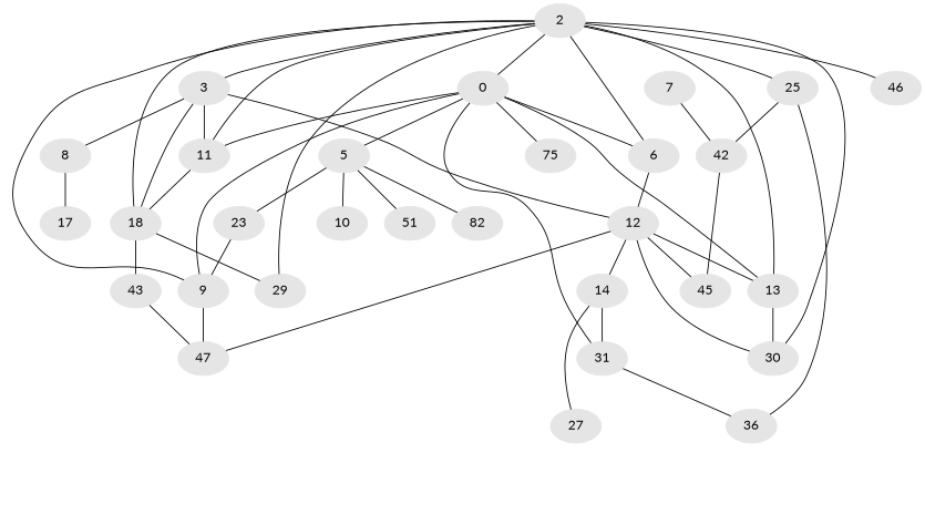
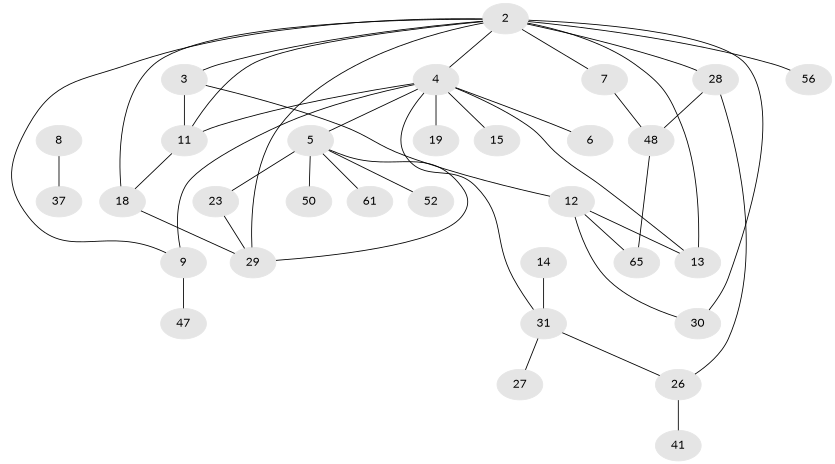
  graph {
    fontname=Lato
    node [color=gray90 fontname=Lato style=filled]
    edge [fontname=Lato]
    2 [super="+16"]
    3 [super="+26"]
-   4 [super="+39" label=0]
+   4 [super="+39"]
    7
    9 [super="+38"]
    11
    13 [super="+20"]
    18 [super="+25"]
-   28 [label=25]
+   28
    29 [super="+32"]
    30 [super="+50"]
-   46
+   46 [label=56]
    8
    12 [super="+21"]
    5 [super="+35"]
    6 [super="+34"]
-   15 [label=75]
+   15
+   19 [super="+22"]
    31 [super="+49"]
-   42 [super="+44"]
+   42 [super="+44" label=48]
    47
-   43
-   36 [super="+40"]
-   17 [super="+37"]
+   36 [super="+40" label=26]
+   17 [super="+37" label=37]
    14 [super="+24"]
-   45
-   10
+   45 [label=65]
+   10 [label=50]
    23 [super="+33"]
-   51
-   52 [label=82]
+   51 [label=61]
+   52
    27
+   41
    2 -- 3
    2 -- 4
-   2 -- 6
+   2 -- 7
    2 -- 9
    2 -- 11
    2 -- 13
    2 -- 18
    2 -- 28
    2 -- 29
    2 -- 30
    2 -- 46
    3 -- 11
-   3 -- 18
-   3 -- 8
    3 -- 12
    4 -- 9
    4 -- 11
    4 -- 13
    4 -- 5
    4 -- 6
    4 -- 15
+   4 -- 19
    4 -- 31
    7 -- 42
    9 -- 47
    11 -- 18
-   13 -- 30
    18 -- 29
-   18 -- 43
    28 -- 42
    28 -- 36
    8 -- 17
    12 -- 13
    12 -- 30
-   12 -- 47
-   12 -- 14
    12 -- 45
+   5 -- 29
    5 -- 10
    5 -- 23
    5 -- 51
    5 -- 52
-   6 -- 12
    31 -- 36
    42 -- 45
-   43 -- 47
+   36 -- 41
    14 -- 31 [weight=2]
-   14 -- 27
-   23 -- 9
+   31 -- 27
+   23 -- 29
  }
